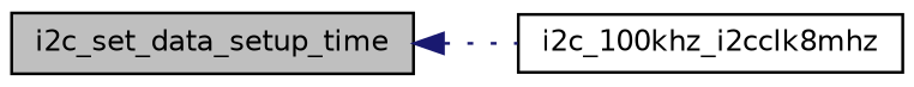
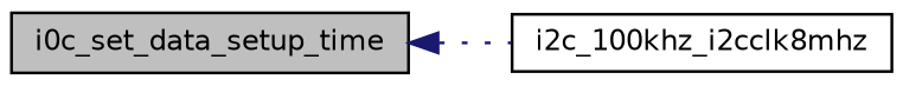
  digraph {
    rankdir=LR
    node [color=black fontname=Helvetica fontsize=10 shape=record style=filled]
-   n1 [fillcolor=grey75 fontcolor=black height=0.2 label=i2c_set_data_setup_time width=0.4]
+   n1 [fillcolor=grey75 fontcolor=black height=0.2 label=i0c_set_data_setup_time width=0.4]
    n2 [fillcolor=white height=0.2 label=i2c_100khz_i2cclk8mhz width=0.4]
    n1 -> n2 [color=midnightblue dir=back fontname=Helvetica fontsize=10 labelfontname=Helvetica labelfontsize=10 style=dotted]
  }
